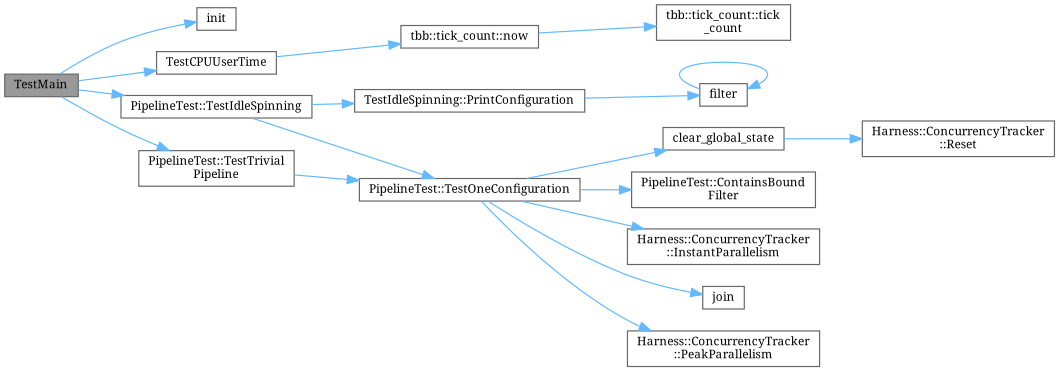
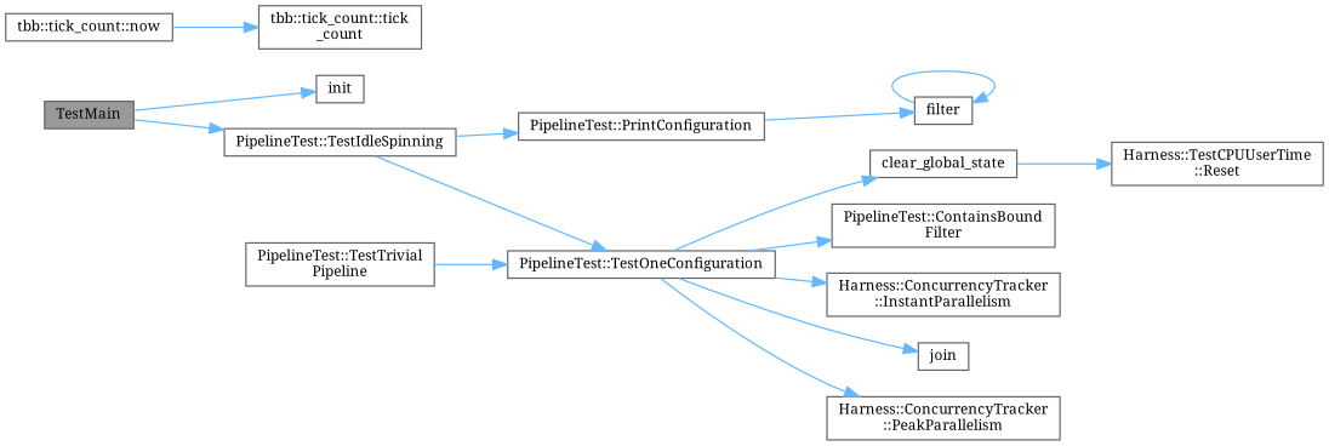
  digraph {
    fontname="Noto Serif"
    rankdir=LR
    node [color=grey40 fillcolor=white fontname="Noto Serif" fontsize=10 shape=box style=filled]
    edge [color=steelblue1 fontname="Noto Serif" fontsize=10 labelfontname=Helvetica labelfontsize=10 style=solid]
    n1 [color=gray40 fillcolor=grey60 fontcolor=black height=0.2 label=TestMain width=0.4]
    n2 [height=0.2 label=init width=0.4]
-   n3 [height=0.2 label=TestCPUUserTime width=0.4]
    n4 [height=0.2 label="PipelineTest::TestIdleSpinning" width=0.4]
    n5 [height=0.2 label="PipelineTest::TestTrivial\lPipeline" width=0.4]
    n6 [height=0.2 label="tbb::tick_count::now" width=0.4]
-   n7 [height=0.2 label="TestIdleSpinning::PrintConfiguration" width=0.4]
+   n7 [height=0.2 label="PipelineTest::PrintConfiguration" width=0.4]
    n8 [height=0.2 label="PipelineTest::TestOneConfiguration" width=0.4]
    n9 [height=0.2 label="tbb::tick_count::tick\l_count" width=0.4]
    n10 [height=0.2 label=filter width=0.4]
    n11 [height=0.2 label=clear_global_state width=0.4]
    n12 [height=0.2 label="PipelineTest::ContainsBound\lFilter" width=0.4]
    n13 [height=0.2 label="Harness::ConcurrencyTracker\l::InstantParallelism" width=0.4]
    n14 [height=0.2 label=join width=0.4]
    n15 [height=0.2 label="Harness::ConcurrencyTracker\l::PeakParallelism" width=0.4]
-   n16 [height=0.2 label="Harness::ConcurrencyTracker\l::Reset" width=0.4]
+   n16 [height=0.2 label="Harness::TestCPUUserTime\l::Reset" width=0.4]
    n1 -> n2
-   n1 -> n3
    n1 -> n4
-   n1 -> n5
-   n3 -> n6
    n4 -> n7
    n4 -> n8
    n5 -> n8
    n6 -> n9
    n7 -> n10
    n8 -> n11
    n8 -> n12
    n8 -> n13
    n8 -> n14
    n8 -> n15
    n10 -> n10
    n11 -> n16
  }
